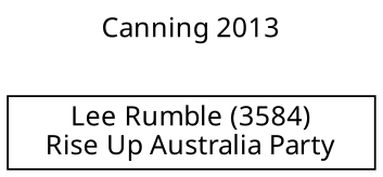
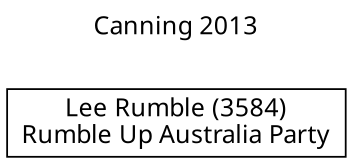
  digraph {
    label="Canning 2013"
    labelloc=t
    mclimit=10
    fontname="Noto Sans"
-   n1 [label="Lee Rumble (3584)\nRise Up Australia Party" shape=box fontname="Noto Sans"]
+   n1 [label="Lee Rumble (3584)\nRumble Up Australia Party" shape=box fontname="Noto Sans"]
  }
